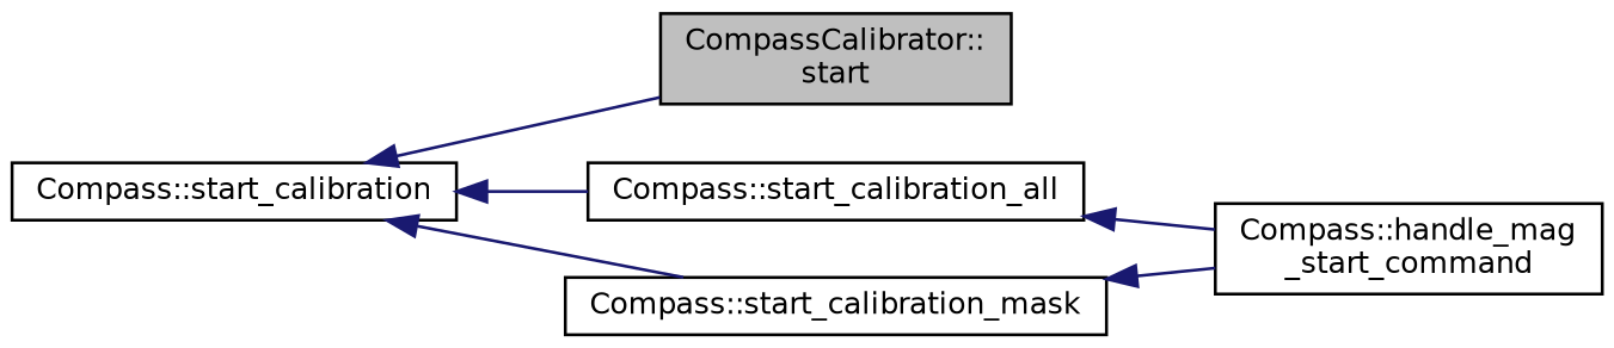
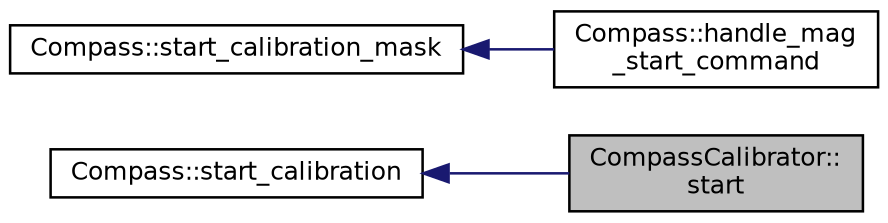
  digraph {
    rankdir=LR
    node [color=black fillcolor=white fontname=Helvetica fontsize=10 shape=record style=filled]
    edge [color=midnightblue dir=back fontname=Helvetica fontsize=10 labelfontname=Helvetica labelfontsize=10 style=solid]
    n1 [fillcolor=grey75 fontcolor=black height=0.2 label="CompassCalibrator::\lstart" width=0.4]
    n2 [height=0.2 label="Compass::start_calibration" width=0.4]
-   n3 [height=0.2 label="Compass::start_calibration_all" width=0.4]
    n4 [height=0.2 label="Compass::start_calibration_mask" width=0.4]
    n5 [height=0.2 label="Compass::handle_mag\l_start_command" width=0.4]
    n2 -> n1
-   n2 -> n3
-   n2 -> n4
-   n3 -> n5
    n4 -> n5
  }
